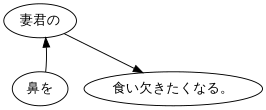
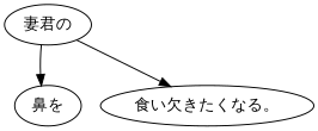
  digraph {
    fontname="Liberation Sans"
    node [fontname="Liberation Sans"]
    edge [fontname="Liberation Sans"]
    n1 [label="妻君の"]
    n2 [label="鼻を"]
    n3 [label="食い欠きたくなる。"]
-   n2 -> n1
+   n1 -> n2
    n1 -> n3
  }
